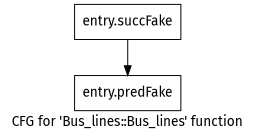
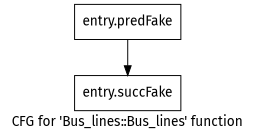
  digraph {
    label="CFG for 'Bus_lines::Bus_lines' function"
    fontname="Fira Sans"
    node [shape=record fontname="Fira Sans"]
    n1 [label="{entry.predFake}"]
    n2 [filename="../../../../../src/main.cpp" label="{entry.succFake}" linenumber=7]
-   n2 -> n1 [execusionnum=0 filename="../../../../../src/main.cpp" fontname="Fira Sans"]
+   n1 -> n2 [execusionnum=0 filename="../../../../../src/main.cpp" fontname="Fira Sans"]
  }
